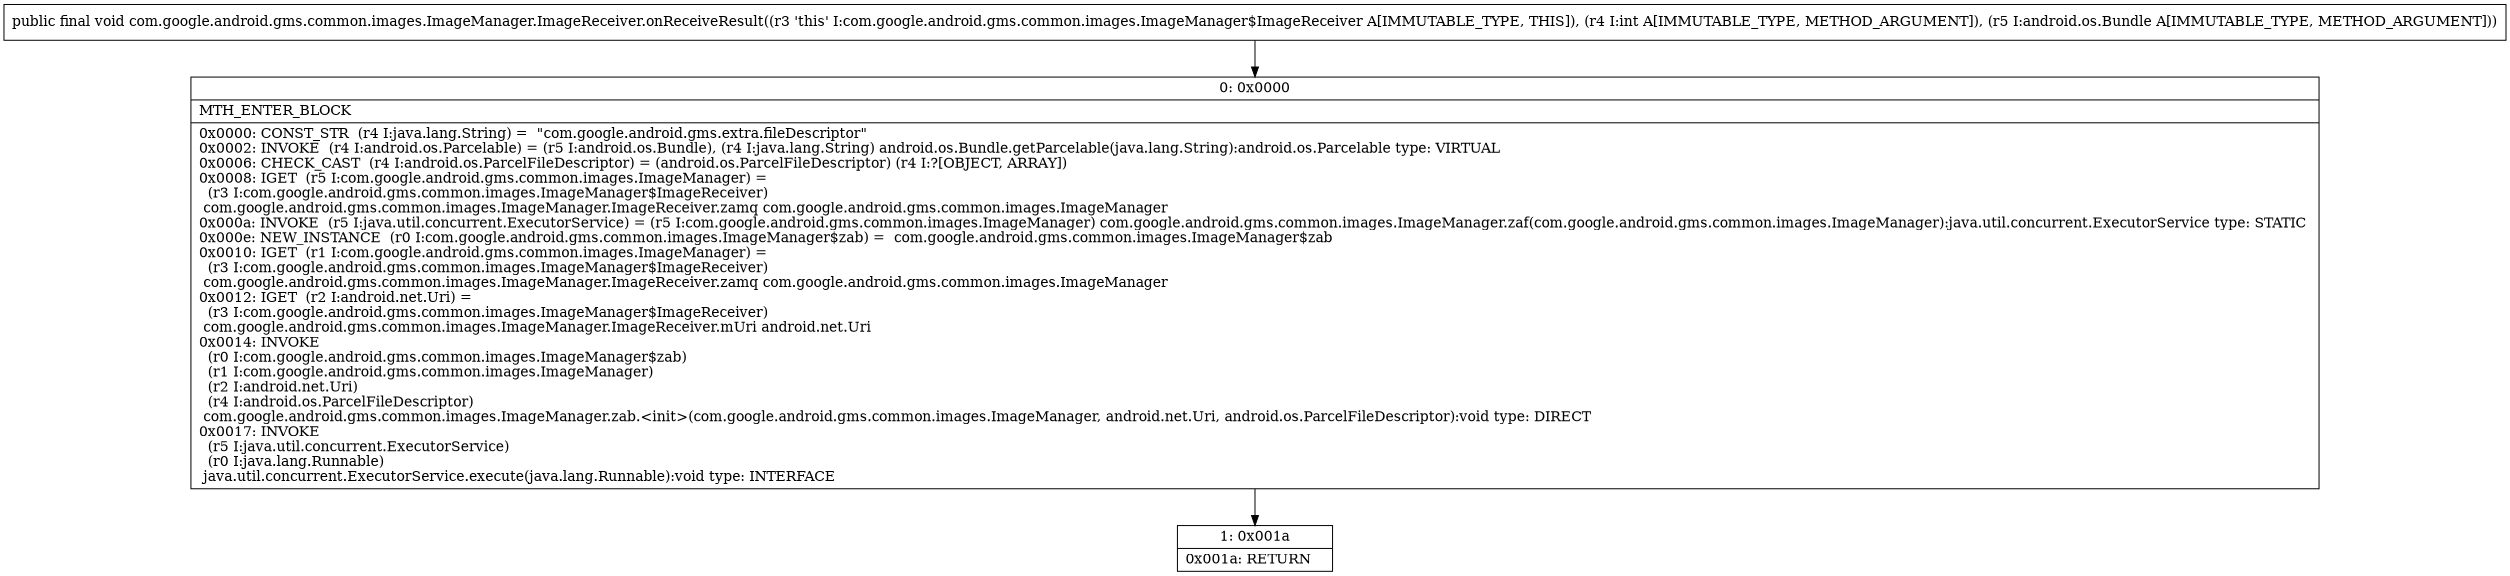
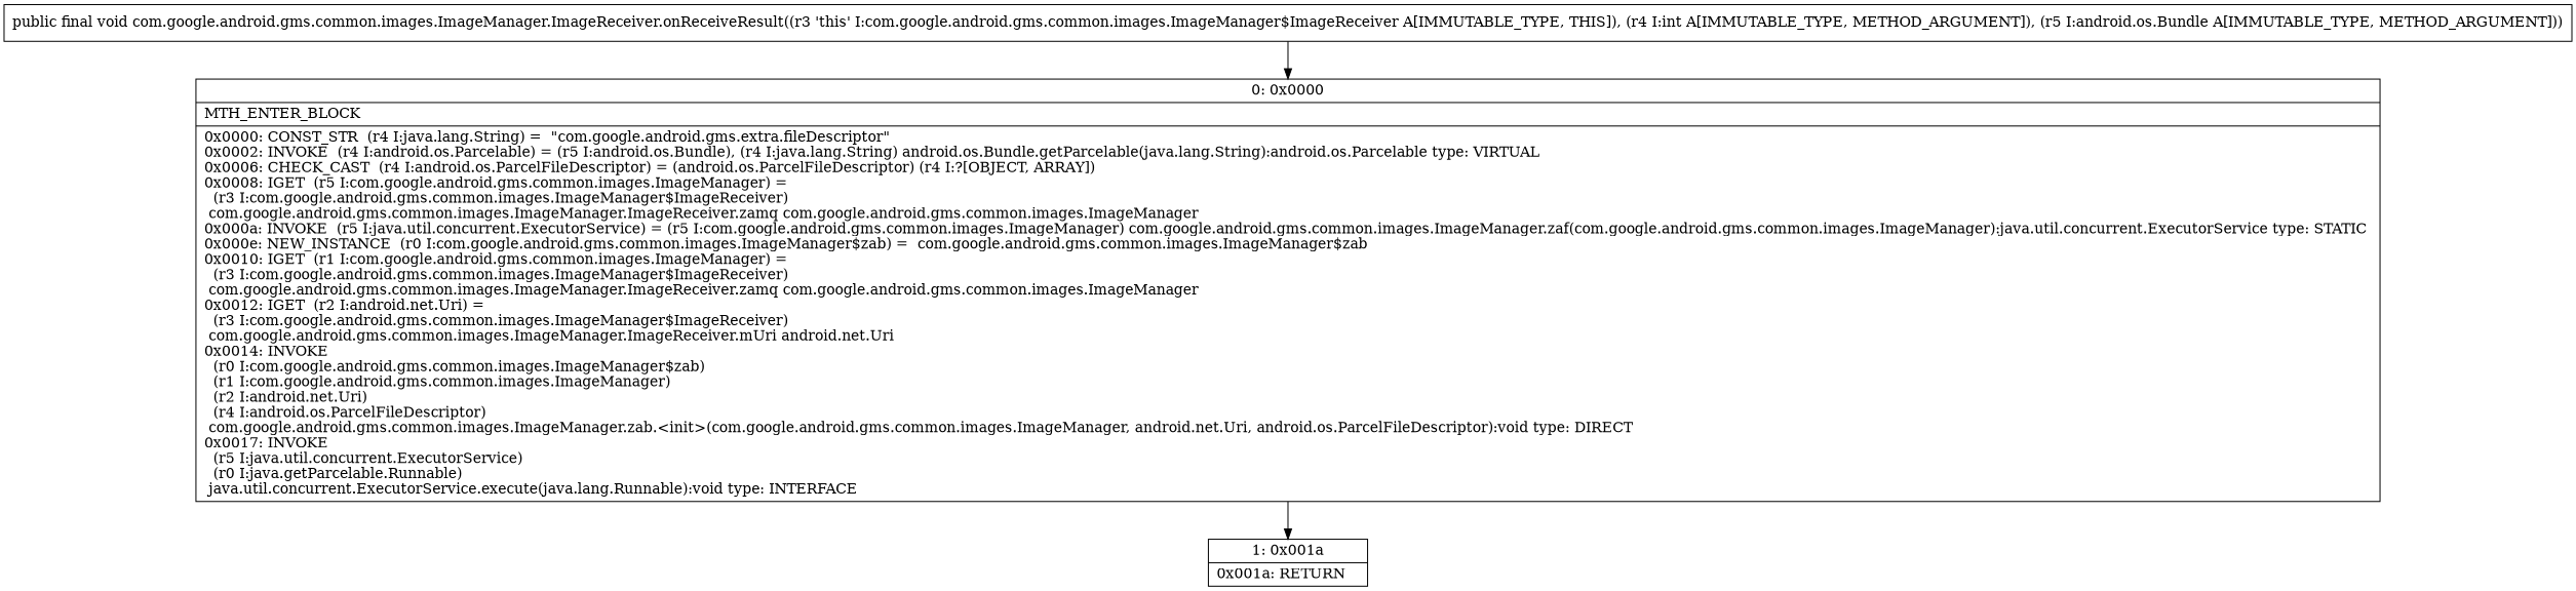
  digraph {
    node [shape=record]
-   n1 [label="{0\:\ 0x0000|MTH_ENTER_BLOCK\l|0x0000: CONST_STR  (r4 I:java.lang.String) =  \"com.google.android.gms.extra.fileDescriptor\" \l0x0002: INVOKE  (r4 I:android.os.Parcelable) = (r5 I:android.os.Bundle), (r4 I:java.lang.String) android.os.Bundle.getParcelable(java.lang.String):android.os.Parcelable type: VIRTUAL \l0x0006: CHECK_CAST  (r4 I:android.os.ParcelFileDescriptor) = (android.os.ParcelFileDescriptor) (r4 I:?[OBJECT, ARRAY]) \l0x0008: IGET  (r5 I:com.google.android.gms.common.images.ImageManager) = \l  (r3 I:com.google.android.gms.common.images.ImageManager$ImageReceiver)\l com.google.android.gms.common.images.ImageManager.ImageReceiver.zamq com.google.android.gms.common.images.ImageManager \l0x000a: INVOKE  (r5 I:java.util.concurrent.ExecutorService) = (r5 I:com.google.android.gms.common.images.ImageManager) com.google.android.gms.common.images.ImageManager.zaf(com.google.android.gms.common.images.ImageManager):java.util.concurrent.ExecutorService type: STATIC \l0x000e: NEW_INSTANCE  (r0 I:com.google.android.gms.common.images.ImageManager$zab) =  com.google.android.gms.common.images.ImageManager$zab \l0x0010: IGET  (r1 I:com.google.android.gms.common.images.ImageManager) = \l  (r3 I:com.google.android.gms.common.images.ImageManager$ImageReceiver)\l com.google.android.gms.common.images.ImageManager.ImageReceiver.zamq com.google.android.gms.common.images.ImageManager \l0x0012: IGET  (r2 I:android.net.Uri) = \l  (r3 I:com.google.android.gms.common.images.ImageManager$ImageReceiver)\l com.google.android.gms.common.images.ImageManager.ImageReceiver.mUri android.net.Uri \l0x0014: INVOKE  \l  (r0 I:com.google.android.gms.common.images.ImageManager$zab)\l  (r1 I:com.google.android.gms.common.images.ImageManager)\l  (r2 I:android.net.Uri)\l  (r4 I:android.os.ParcelFileDescriptor)\l com.google.android.gms.common.images.ImageManager.zab.\<init\>(com.google.android.gms.common.images.ImageManager, android.net.Uri, android.os.ParcelFileDescriptor):void type: DIRECT \l0x0017: INVOKE  \l  (r5 I:java.util.concurrent.ExecutorService)\l  (r0 I:java.lang.Runnable)\l java.util.concurrent.ExecutorService.execute(java.lang.Runnable):void type: INTERFACE \l}"]
+   n1 [label="{0\:\ 0x0000|MTH_ENTER_BLOCK\l|0x0000: CONST_STR  (r4 I:java.lang.String) =  \"com.google.android.gms.extra.fileDescriptor\" \l0x0002: INVOKE  (r4 I:android.os.Parcelable) = (r5 I:android.os.Bundle), (r4 I:java.lang.String) android.os.Bundle.getParcelable(java.lang.String):android.os.Parcelable type: VIRTUAL \l0x0006: CHECK_CAST  (r4 I:android.os.ParcelFileDescriptor) = (android.os.ParcelFileDescriptor) (r4 I:?[OBJECT, ARRAY]) \l0x0008: IGET  (r5 I:com.google.android.gms.common.images.ImageManager) = \l  (r3 I:com.google.android.gms.common.images.ImageManager$ImageReceiver)\l com.google.android.gms.common.images.ImageManager.ImageReceiver.zamq com.google.android.gms.common.images.ImageManager \l0x000a: INVOKE  (r5 I:java.util.concurrent.ExecutorService) = (r5 I:com.google.android.gms.common.images.ImageManager) com.google.android.gms.common.images.ImageManager.zaf(com.google.android.gms.common.images.ImageManager):java.util.concurrent.ExecutorService type: STATIC \l0x000e: NEW_INSTANCE  (r0 I:com.google.android.gms.common.images.ImageManager$zab) =  com.google.android.gms.common.images.ImageManager$zab \l0x0010: IGET  (r1 I:com.google.android.gms.common.images.ImageManager) = \l  (r3 I:com.google.android.gms.common.images.ImageManager$ImageReceiver)\l com.google.android.gms.common.images.ImageManager.ImageReceiver.zamq com.google.android.gms.common.images.ImageManager \l0x0012: IGET  (r2 I:android.net.Uri) = \l  (r3 I:com.google.android.gms.common.images.ImageManager$ImageReceiver)\l com.google.android.gms.common.images.ImageManager.ImageReceiver.mUri android.net.Uri \l0x0014: INVOKE  \l  (r0 I:com.google.android.gms.common.images.ImageManager$zab)\l  (r1 I:com.google.android.gms.common.images.ImageManager)\l  (r2 I:android.net.Uri)\l  (r4 I:android.os.ParcelFileDescriptor)\l com.google.android.gms.common.images.ImageManager.zab.\<init\>(com.google.android.gms.common.images.ImageManager, android.net.Uri, android.os.ParcelFileDescriptor):void type: DIRECT \l0x0017: INVOKE  \l  (r5 I:java.util.concurrent.ExecutorService)\l  (r0 I:java.getParcelable.Runnable)\l java.util.concurrent.ExecutorService.execute(java.lang.Runnable):void type: INTERFACE \l}"]
    n2 [label="{1\:\ 0x001a|0x001a: RETURN   \l}"]
    n3 [label="{public final void com.google.android.gms.common.images.ImageManager.ImageReceiver.onReceiveResult((r3 'this' I:com.google.android.gms.common.images.ImageManager$ImageReceiver A[IMMUTABLE_TYPE, THIS]), (r4 I:int A[IMMUTABLE_TYPE, METHOD_ARGUMENT]), (r5 I:android.os.Bundle A[IMMUTABLE_TYPE, METHOD_ARGUMENT])) }"]
    n1 -> n2
    n3 -> n1
  }
